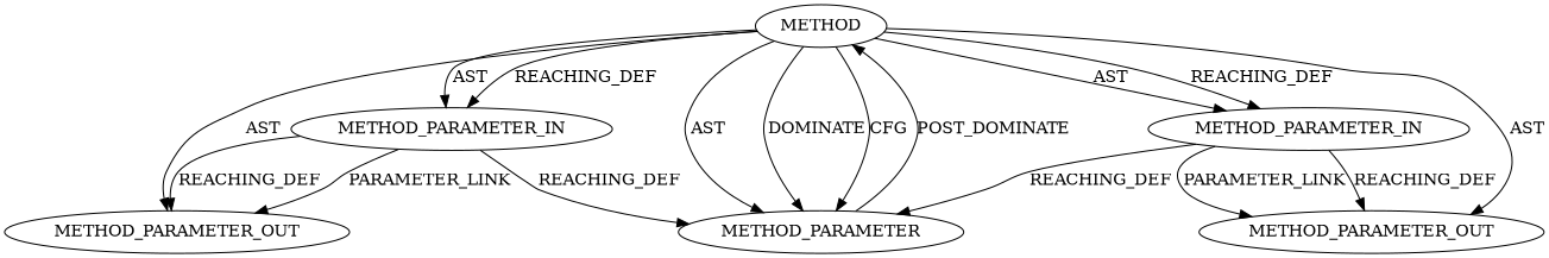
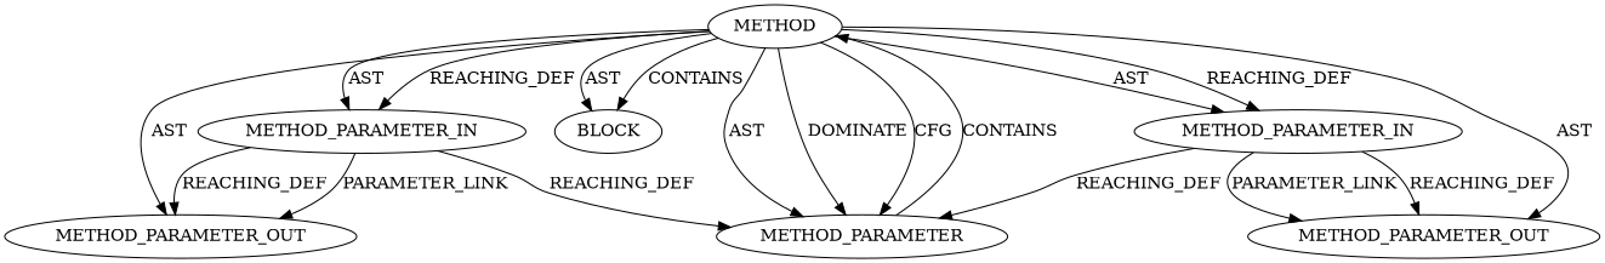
  digraph {
    node [CODE=p2 EVALUATION_STRATEGY=BY_VALUE IS_VARIADIC=false ORDER=2 TYPE_FULL_NAME=ANY]
    n1 [INDEX=2 NAME=p2 label=METHOD_PARAMETER_OUT]
    n2 [AST_PARENT_FULL_NAME="<global>" AST_PARENT_TYPE=NAMESPACE_BLOCK CODE="<empty>" FILENAME="<empty>" FULL_NAME=aead_request_set_tfm IS_EXTERNAL=true NAME=aead_request_set_tfm ORDER=0 label=METHOD EVALUATION_STRATEGY="" IS_VARIADIC="" TYPE_FULL_NAME=""]
+   n3 [ARGUMENT_INDEX=1 CODE="<empty>" ORDER=1 label=BLOCK EVALUATION_STRATEGY="" IS_VARIADIC=""]
    n4 [CODE=RET label=METHOD_PARAMETER IS_VARIADIC=""]
    n5 [CODE=p1 INDEX=1 NAME=p1 ORDER=1 label=METHOD_PARAMETER_IN]
    n6 [INDEX=2 NAME=p2 label=METHOD_PARAMETER_IN]
    n7 [CODE=p1 INDEX=1 NAME=p1 ORDER=1 label=METHOD_PARAMETER_OUT]
    n2 -> n1 [label=AST]
+   n2 -> n3 [label=AST]
+   n2 -> n3 [label=CONTAINS]
    n2 -> n4 [label=AST]
    n2 -> n4 [label=DOMINATE]
    n2 -> n4 [label=CFG]
    n2 -> n5 [label=AST]
    n2 -> n5 [label=REACHING_DEF]
    n2 -> n6 [label=AST]
    n2 -> n6 [label=REACHING_DEF]
    n2 -> n7 [label=AST]
-   n4 -> n2 [label=POST_DOMINATE]
+   n4 -> n2 [label=CONTAINS]
    n5 -> n4 [VARIABLE=p1 label=REACHING_DEF]
    n5 -> n7 [label=PARAMETER_LINK]
    n5 -> n7 [VARIABLE=p1 label=REACHING_DEF]
    n6 -> n1 [VARIABLE=p2 label=REACHING_DEF]
    n6 -> n1 [label=PARAMETER_LINK]
    n6 -> n4 [VARIABLE=p2 label=REACHING_DEF]
  }
